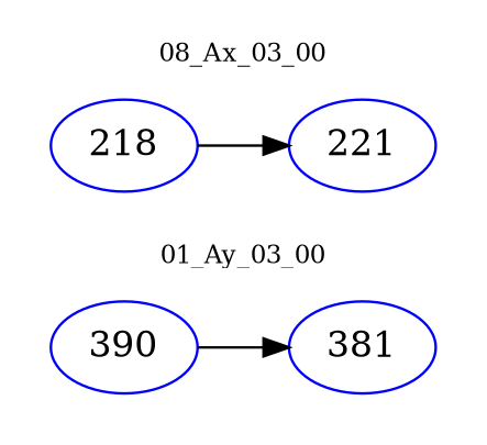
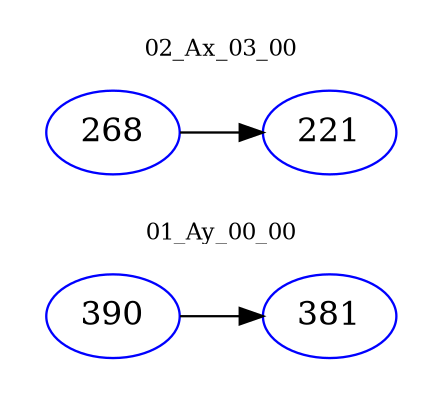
  digraph {
    rankdir=LR
    node [color=blue]
    edge [color=black]
    n1 [label=390]
    n2 [label=381]
-   n3 [label=218]
+   n3 [label=268]
    n4 [label=221]
    subgraph cluster_1 {
      color=white
      fontsize=10
-     label="01_Ay_03_00"
+     label="01_Ay_00_00"
      n1
      n2
    }
    subgraph cluster_2 {
      color=white
      fontsize=10
-     label="08_Ax_03_00"
+     label="02_Ax_03_00"
      n3
      n4
    }
    n1 -> n2
    n3 -> n4
  }
